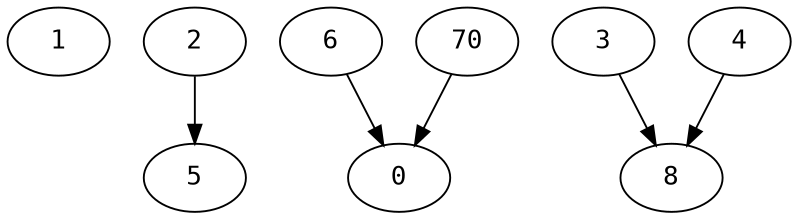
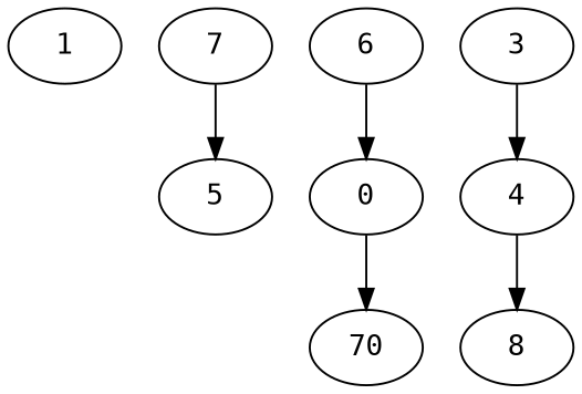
  digraph {
    fontname="DejaVu Sans Mono"
    node [alpha=0.16 fontname="DejaVu Sans Mono"]
    edge [fontname="DejaVu Sans Mono"]
    1 [expect_size=1979955026067456000]
-   2 [alpha=0.20 expect_size=2968450060505951]
+   2 [alpha=0.20 expect_size=2968450060505951 label=7]
    5 [alpha=0.14 expect_size=10330075252298538]
    6 [alpha=0.10 expect_size=111105132376096768000]
    n5 [alpha=0.12 expect_size=8334580289848858 label=0]
    n6 [alpha=0.10 expect_size=13546251271009568 label=70]
    3 [alpha=0.08 expect_size=30115193747536871424]
    4 [alpha=0.13 expect_size=3037540070968192]
    8 [expect_size=4249292007553301]
    2 -> 5
    6 -> n5
-   n6 -> n5
-   3 -> 8
+   n5 -> n6
+   3 -> 4
    4 -> 8
  }
